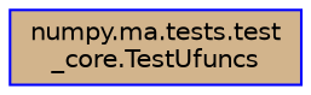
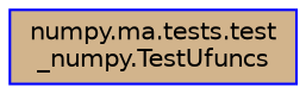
  digraph {
    rankdir=LR
-   n1 [color=blue fillcolor=tan fontname=Helvetica fontsize=10 height=0.2 label="numpy.ma.tests.test\l_core.TestUfuncs" shape=box style=filled width=0.4]
+   n1 [color=blue fillcolor=tan fontname=Helvetica fontsize=10 height=0.2 label="numpy.ma.tests.test\l_numpy.TestUfuncs" shape=box style=filled width=0.4]
  }
